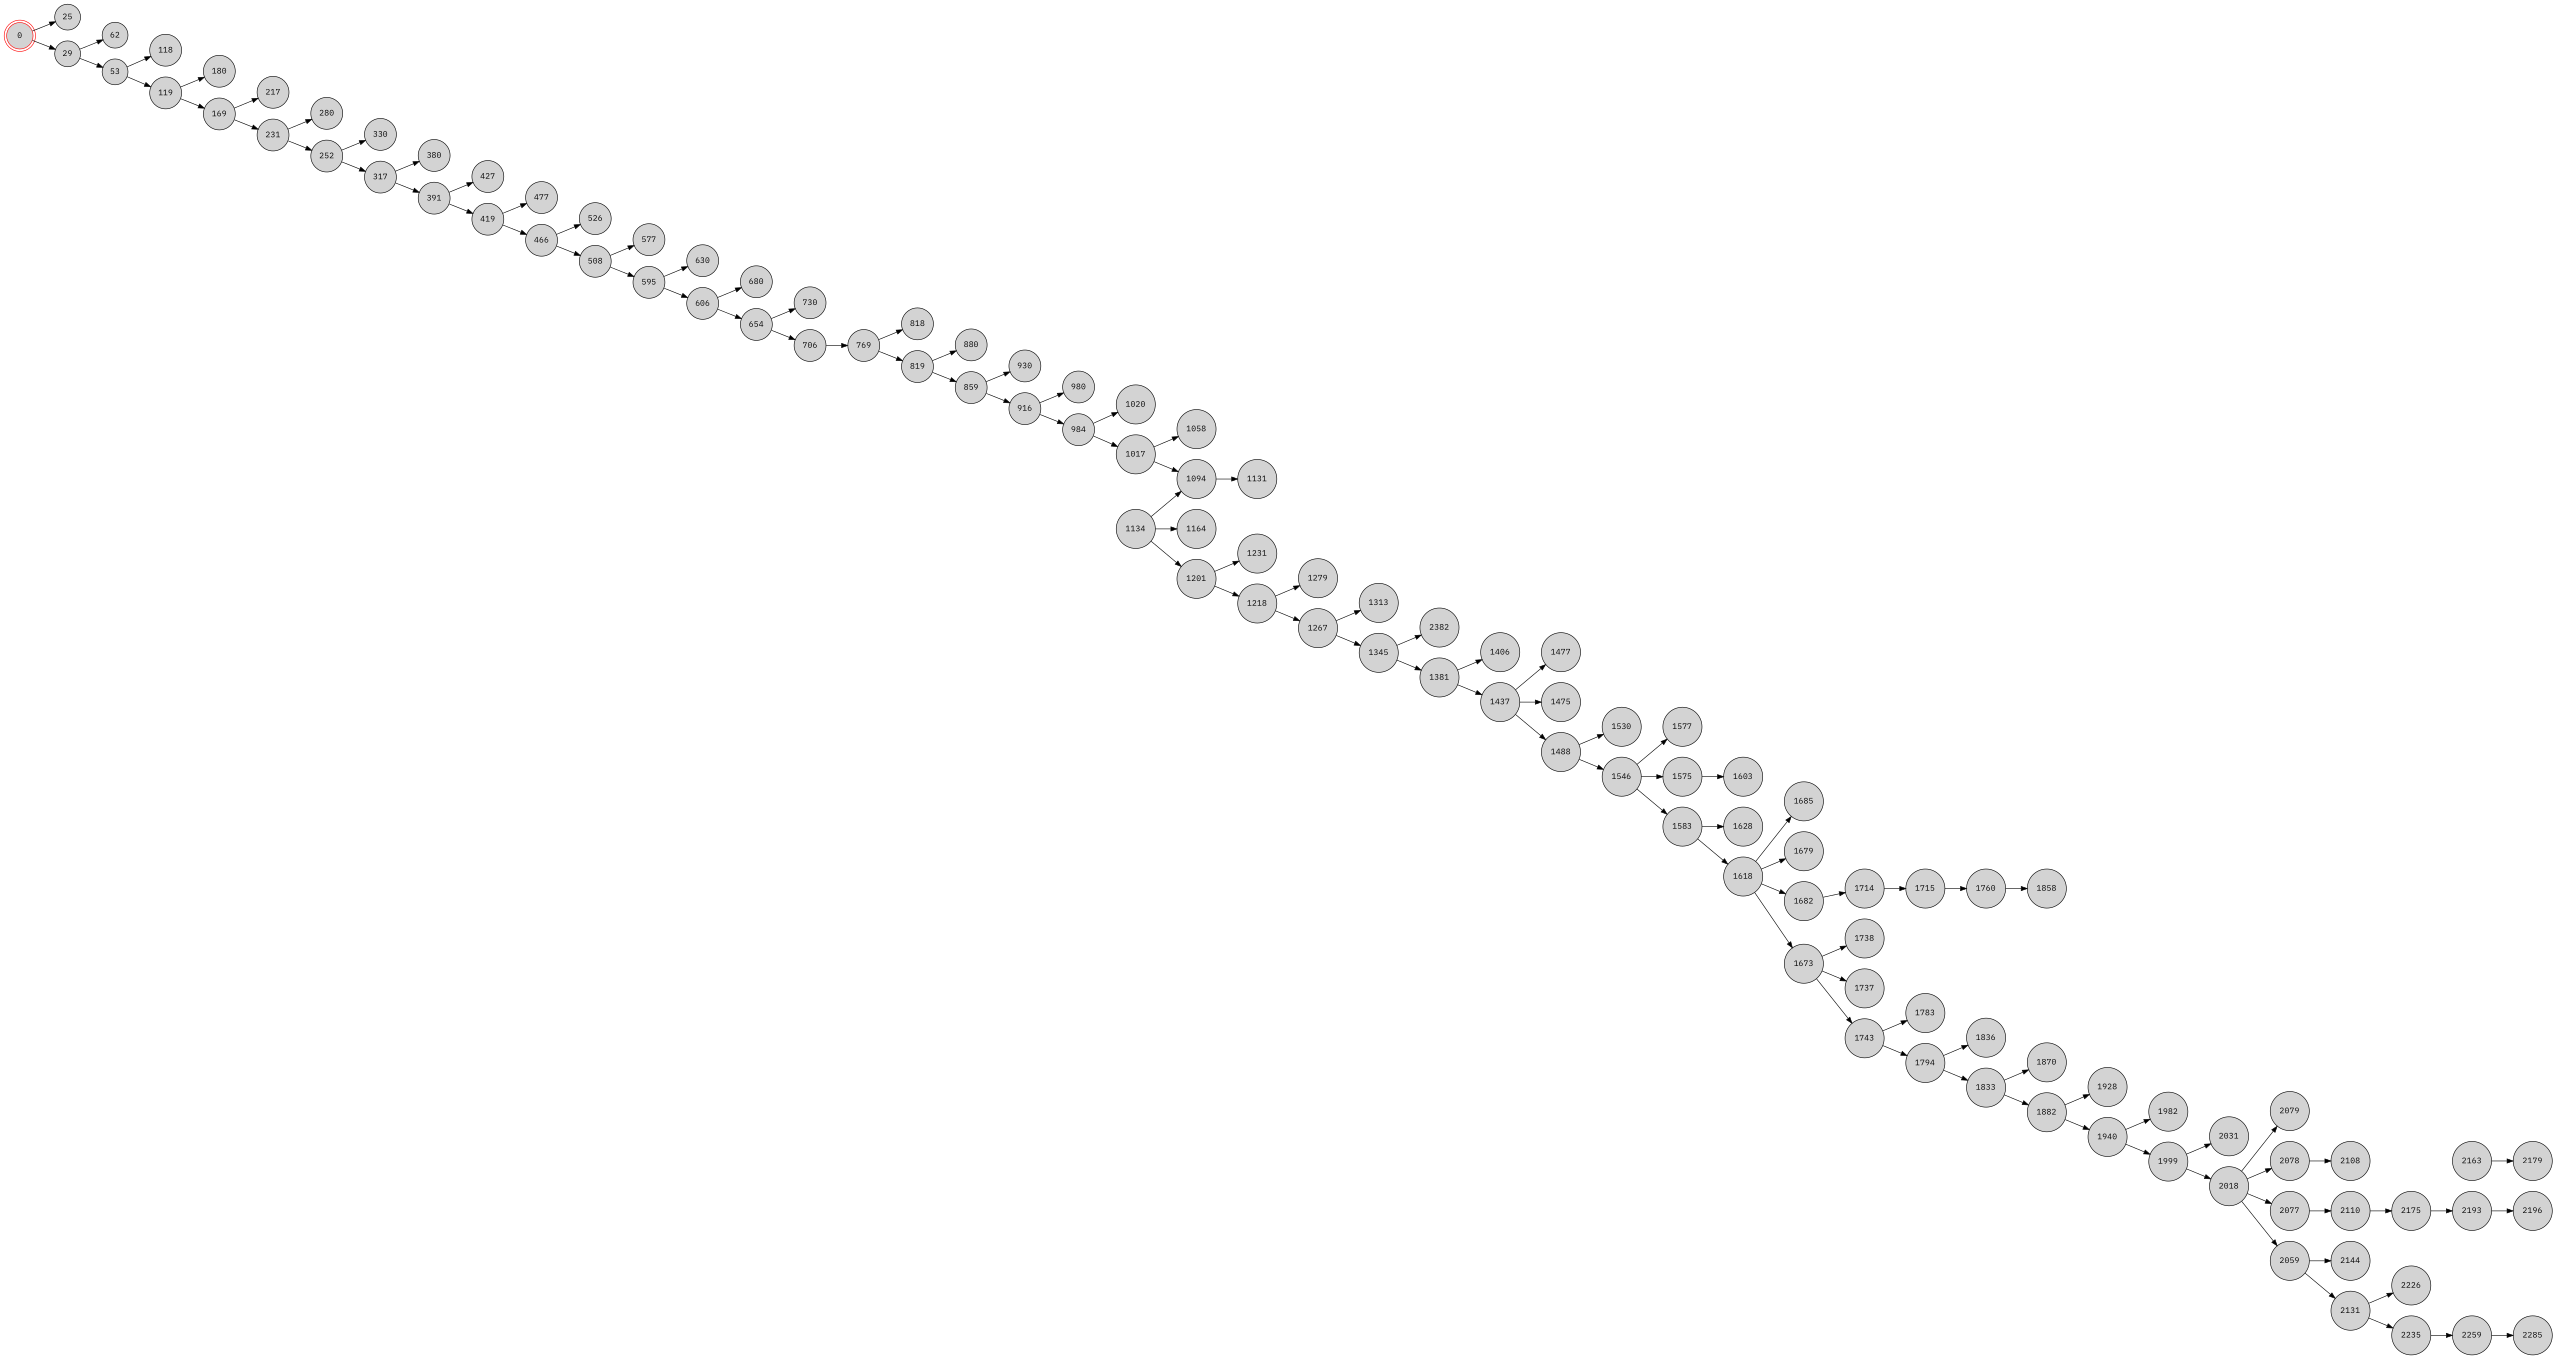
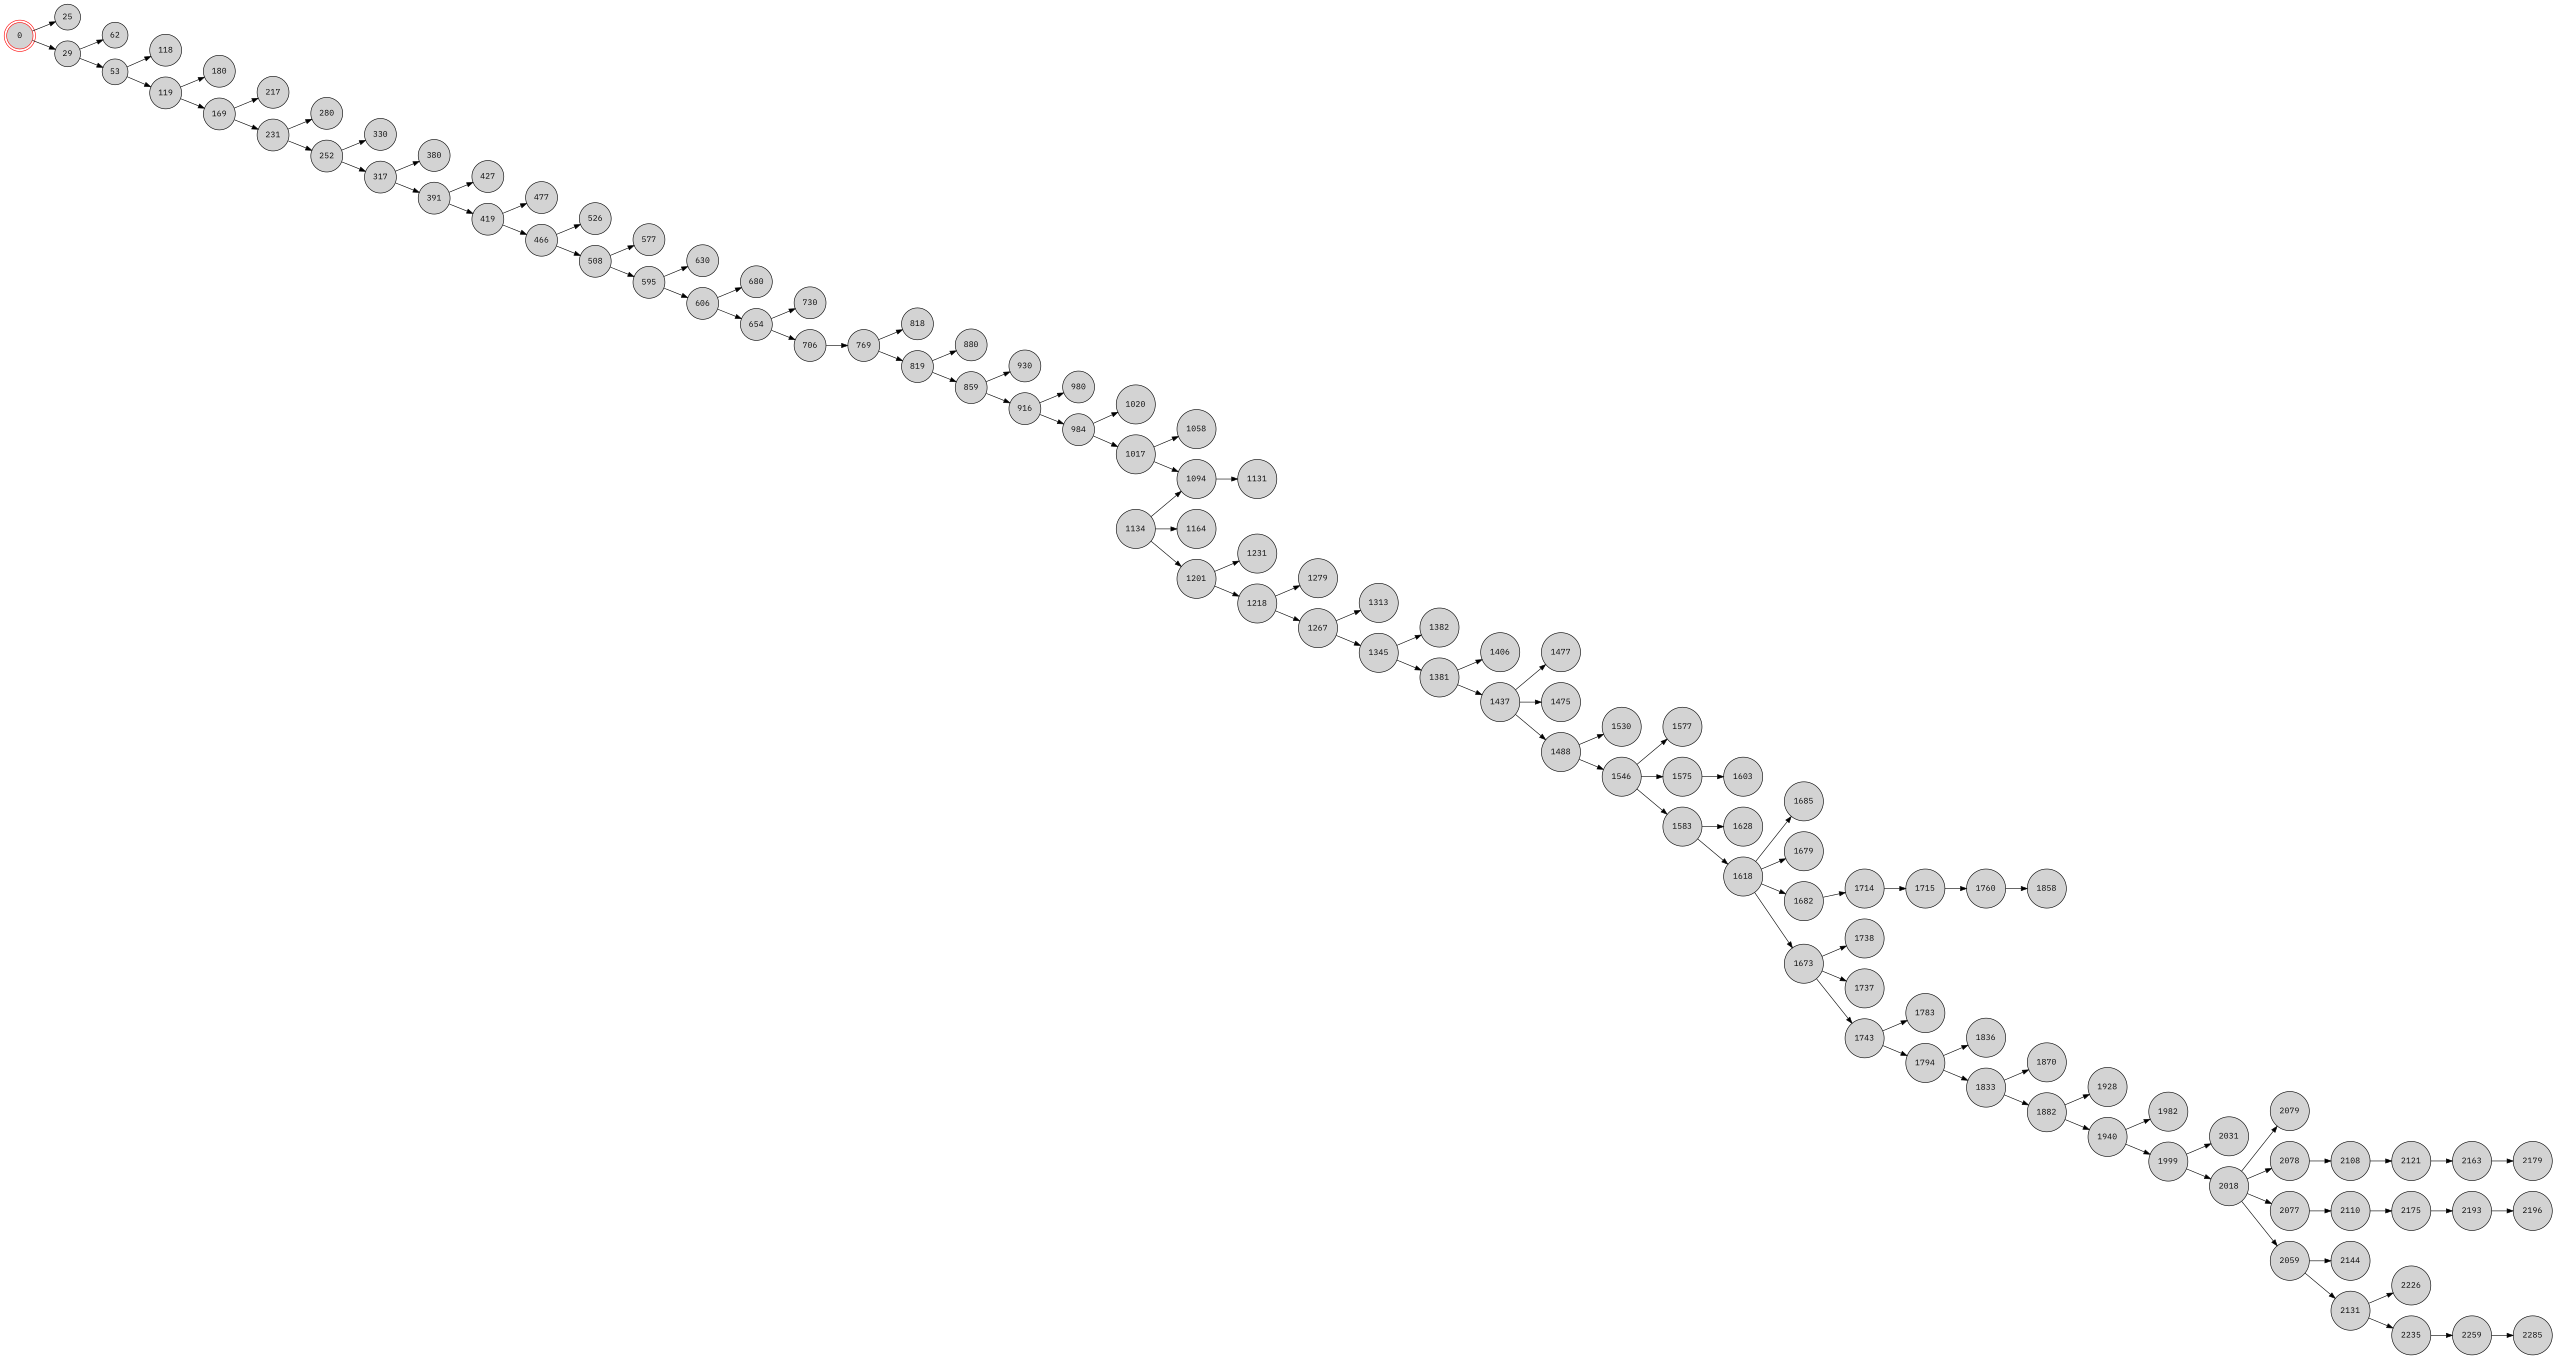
  digraph {
    fontname="IBM Plex Mono"
    rankdir=LR
    node [fillcolor=lightgray fontname="IBM Plex Mono" shape=circle style=filled]
    edge [fontname="IBM Plex Mono"]
    0 [color=red shape=doublecircle]
    25
    29
    62
    53
    n6 [label=118]
    119
    180
    169
    217
    231
    280
    252
    330
    317
    380
    391
    427
    419
    477
    466
    526
    508
    577
    595
    630
    606
    680
    654
    730
    706
    769
    818
    819
    880
    859
    930
    916
    980
    984
    1020
    1017
    1058
    1094
    1131
    1134
    1164
    1201
    1231
    1218
    1279
    1267
    1313
    1345
-   1382 [label=2382]
+   1382
    1381
    1406
    1437
    1477
    1475
    1488
    1530
    1546
    1577
    1575
    1583
    1603
    1628
    1618
    1685
    1679
    1682
    1673
    1714
    1738
    1737
    1743
    1715
    1760
    1783
    1794
    1858
    1836
    1833
    1870
    1882
    1928
    1940
    1982
    1999
    2031
    2018
    2079
    2078
    2077
    2059
    2108
    2110
    2144
    2131
+   2121
    2175
    2163
    2226
    2235
    2179
    2193
    2196
    2259
    2285
    0 -> 25
    0 -> 29
    29 -> 62
    29 -> 53
    53 -> n6
    53 -> 119
    119 -> 180
    119 -> 169
    169 -> 217
    169 -> 231
    231 -> 280
    231 -> 252
    252 -> 330
    252 -> 317
    317 -> 380
    317 -> 391
    391 -> 427
    391 -> 419
    419 -> 477
    419 -> 466
    466 -> 526
    466 -> 508
    508 -> 577
    508 -> 595
    595 -> 630
    595 -> 606
    606 -> 680
    606 -> 654
    654 -> 730
    654 -> 706
    706 -> 769
    769 -> 818
    769 -> 819
    819 -> 880
    819 -> 859
    859 -> 930
    859 -> 916
    916 -> 980
    916 -> 984
    984 -> 1020
    984 -> 1017
    1017 -> 1058
    1017 -> 1094
    1094 -> 1131
    1134 -> 1094
    1134 -> 1164
    1134 -> 1201
    1201 -> 1231
    1201 -> 1218
    1218 -> 1279
    1218 -> 1267
    1267 -> 1313
    1267 -> 1345
    1345 -> 1382
    1345 -> 1381
    1381 -> 1406
    1381 -> 1437
    1437 -> 1477
    1437 -> 1475
    1437 -> 1488
    1488 -> 1530
    1488 -> 1546
    1546 -> 1577
    1546 -> 1575
    1546 -> 1583
    1575 -> 1603
    1583 -> 1628
    1583 -> 1618
    1618 -> 1685
    1618 -> 1679
    1618 -> 1682
    1618 -> 1673
    1682 -> 1714
    1673 -> 1738
    1673 -> 1737
    1673 -> 1743
    1714 -> 1715
    1743 -> 1783
    1743 -> 1794
    1715 -> 1760
    1760 -> 1858
    1794 -> 1836
    1794 -> 1833
    1833 -> 1870
    1833 -> 1882
    1882 -> 1928
    1882 -> 1940
    1940 -> 1982
    1940 -> 1999
    1999 -> 2031
    1999 -> 2018
    2018 -> 2079
    2018 -> 2078
    2018 -> 2077
    2018 -> 2059
    2078 -> 2108
    2077 -> 2110
    2059 -> 2144
    2059 -> 2131
+   2108 -> 2121
    2110 -> 2175
    2131 -> 2226
    2131 -> 2235
+   2121 -> 2163
    2175 -> 2193
    2163 -> 2179
    2235 -> 2259
    2193 -> 2196
    2259 -> 2285
  }
